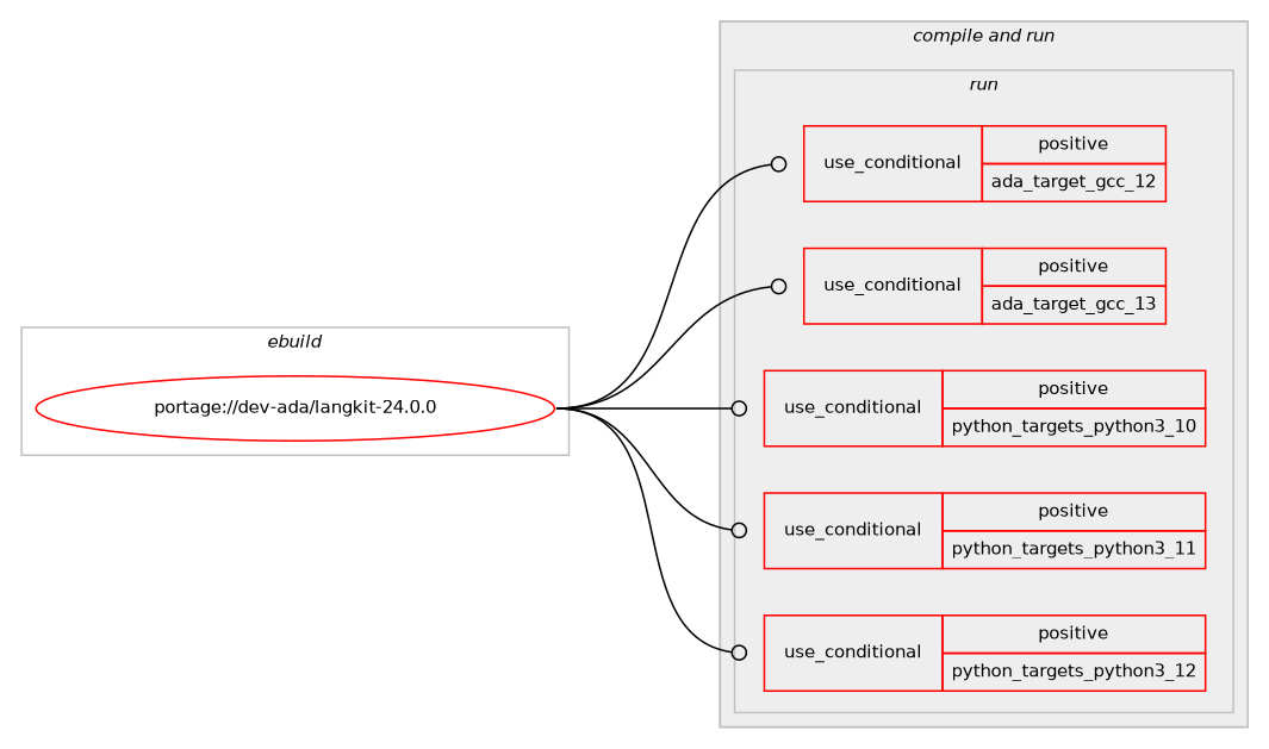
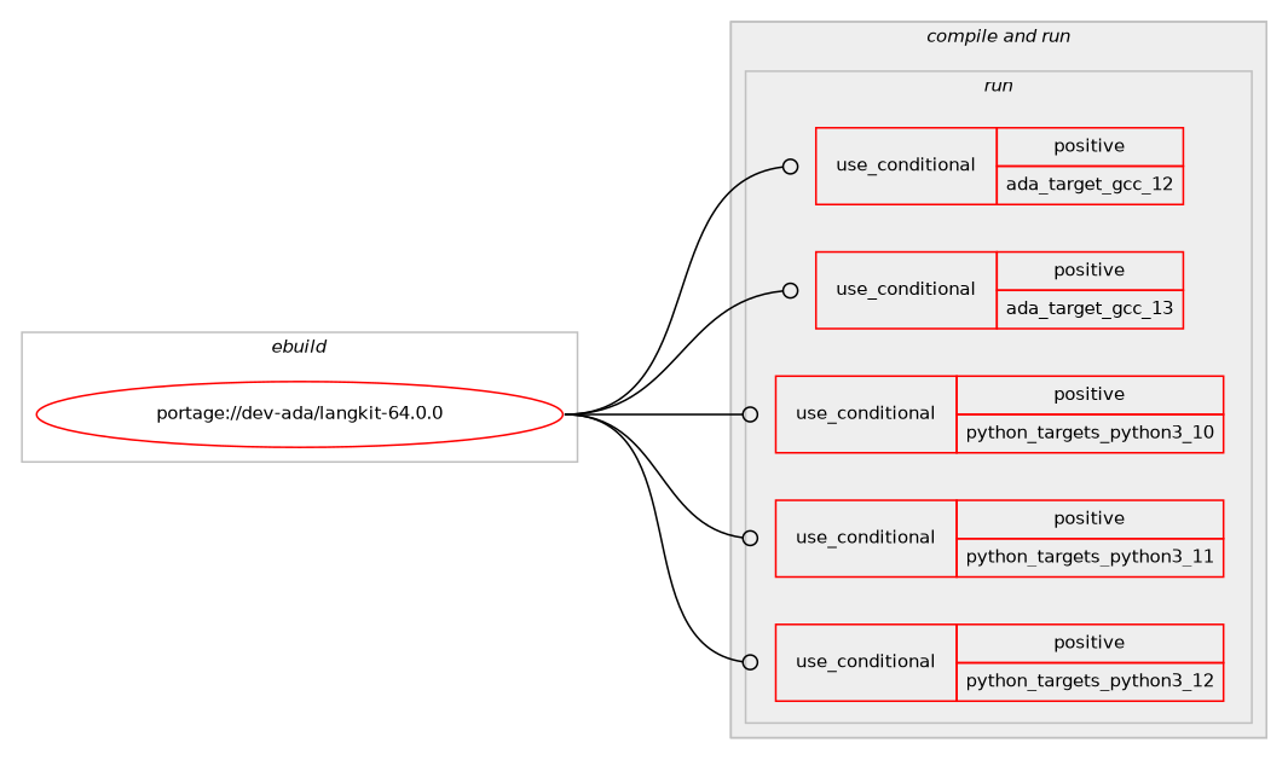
  digraph {
    compound=true
    concentrate=true
    fontname=Helvetica
    fontsize=10
    newrank=true
    rankdir=LR
    ranksep=1.5
    node [color=red fontname=Helvetica fontsize=10 shape=none]
    edge [arrowhead=odot headport=w style=solid tailport=e weight=20]
-   n1 [label="portage://dev-ada/langkit-24.0.0" width=4 shape=""]
+   n1 [label="portage://dev-ada/langkit-64.0.0" width=4 shape=""]
    n2 [label=<<TABLE BORDER="0" CELLBORDER="1" CELLSPACING="0" CELLPADDING="4"><TR><TD ROWSPAN="3" CELLPADDING="10">use_conditional</TD></TR><TR><TD>positive</TD></TR><TR><TD>ada_target_gcc_12</TD></TR></TABLE>>]
    n3 [label=<<TABLE BORDER="0" CELLBORDER="1" CELLSPACING="0" CELLPADDING="4"><TR><TD ROWSPAN="3" CELLPADDING="10">use_conditional</TD></TR><TR><TD>positive</TD></TR><TR><TD>ada_target_gcc_13</TD></TR></TABLE>>]
    n4 [label=<<TABLE BORDER="0" CELLBORDER="1" CELLSPACING="0" CELLPADDING="4"><TR><TD ROWSPAN="3" CELLPADDING="10">use_conditional</TD></TR><TR><TD>positive</TD></TR><TR><TD>python_targets_python3_10</TD></TR></TABLE>>]
    n5 [label=<<TABLE BORDER="0" CELLBORDER="1" CELLSPACING="0" CELLPADDING="4"><TR><TD ROWSPAN="3" CELLPADDING="10">use_conditional</TD></TR><TR><TD>positive</TD></TR><TR><TD>python_targets_python3_11</TD></TR></TABLE>>]
    n6 [label=<<TABLE BORDER="0" CELLBORDER="1" CELLSPACING="0" CELLPADDING="4"><TR><TD ROWSPAN="3" CELLPADDING="10">use_conditional</TD></TR><TR><TD>positive</TD></TR><TR><TD>python_targets_python3_12</TD></TR></TABLE>>]
    subgraph cluster_1 {
      color=gray
      label=<<i>ebuild</i>>
      rank=same
      n1
    }
    subgraph cluster_2 {
      color=gray
      label=<<i>dependencies</i>>
      subgraph cluster_3 {
        color=gray
        fillcolor="#eeeeee"
        label=<<i>compile</i>>
        style=filled
      }
      subgraph cluster_4 {
        color=gray
        fillcolor="#eeeeee"
        label=<<i>compile and run</i>>
        style=filled
      }
      subgraph cluster_5 {
        color=gray
        fillcolor="#eeeeee"
        label=<<i>run</i>>
        style=filled
        subgraph sub_6 {
          color=gray
          fillcolor="#eeeeee"
          label=<<i>run</i>>
          style=filled
          n2
        }
        subgraph sub_7 {
          color=gray
          fillcolor="#eeeeee"
          label=<<i>run</i>>
          style=filled
          n3
        }
        subgraph sub_8 {
          color=gray
          fillcolor="#eeeeee"
          label=<<i>run</i>>
          style=filled
          n4
        }
        subgraph sub_9 {
          color=gray
          fillcolor="#eeeeee"
          label=<<i>run</i>>
          style=filled
          n5
        }
        subgraph sub_10 {
          color=gray
          fillcolor="#eeeeee"
          label=<<i>run</i>>
          style=filled
          n6
        }
      }
    }
    subgraph cluster_11 {
      color=gray
      label=<<i>candidates</i>>
      rank=same
    }
    n1 -> n2
    n1 -> n3
    n1 -> n4
    n1 -> n5
    n1 -> n6
  }
